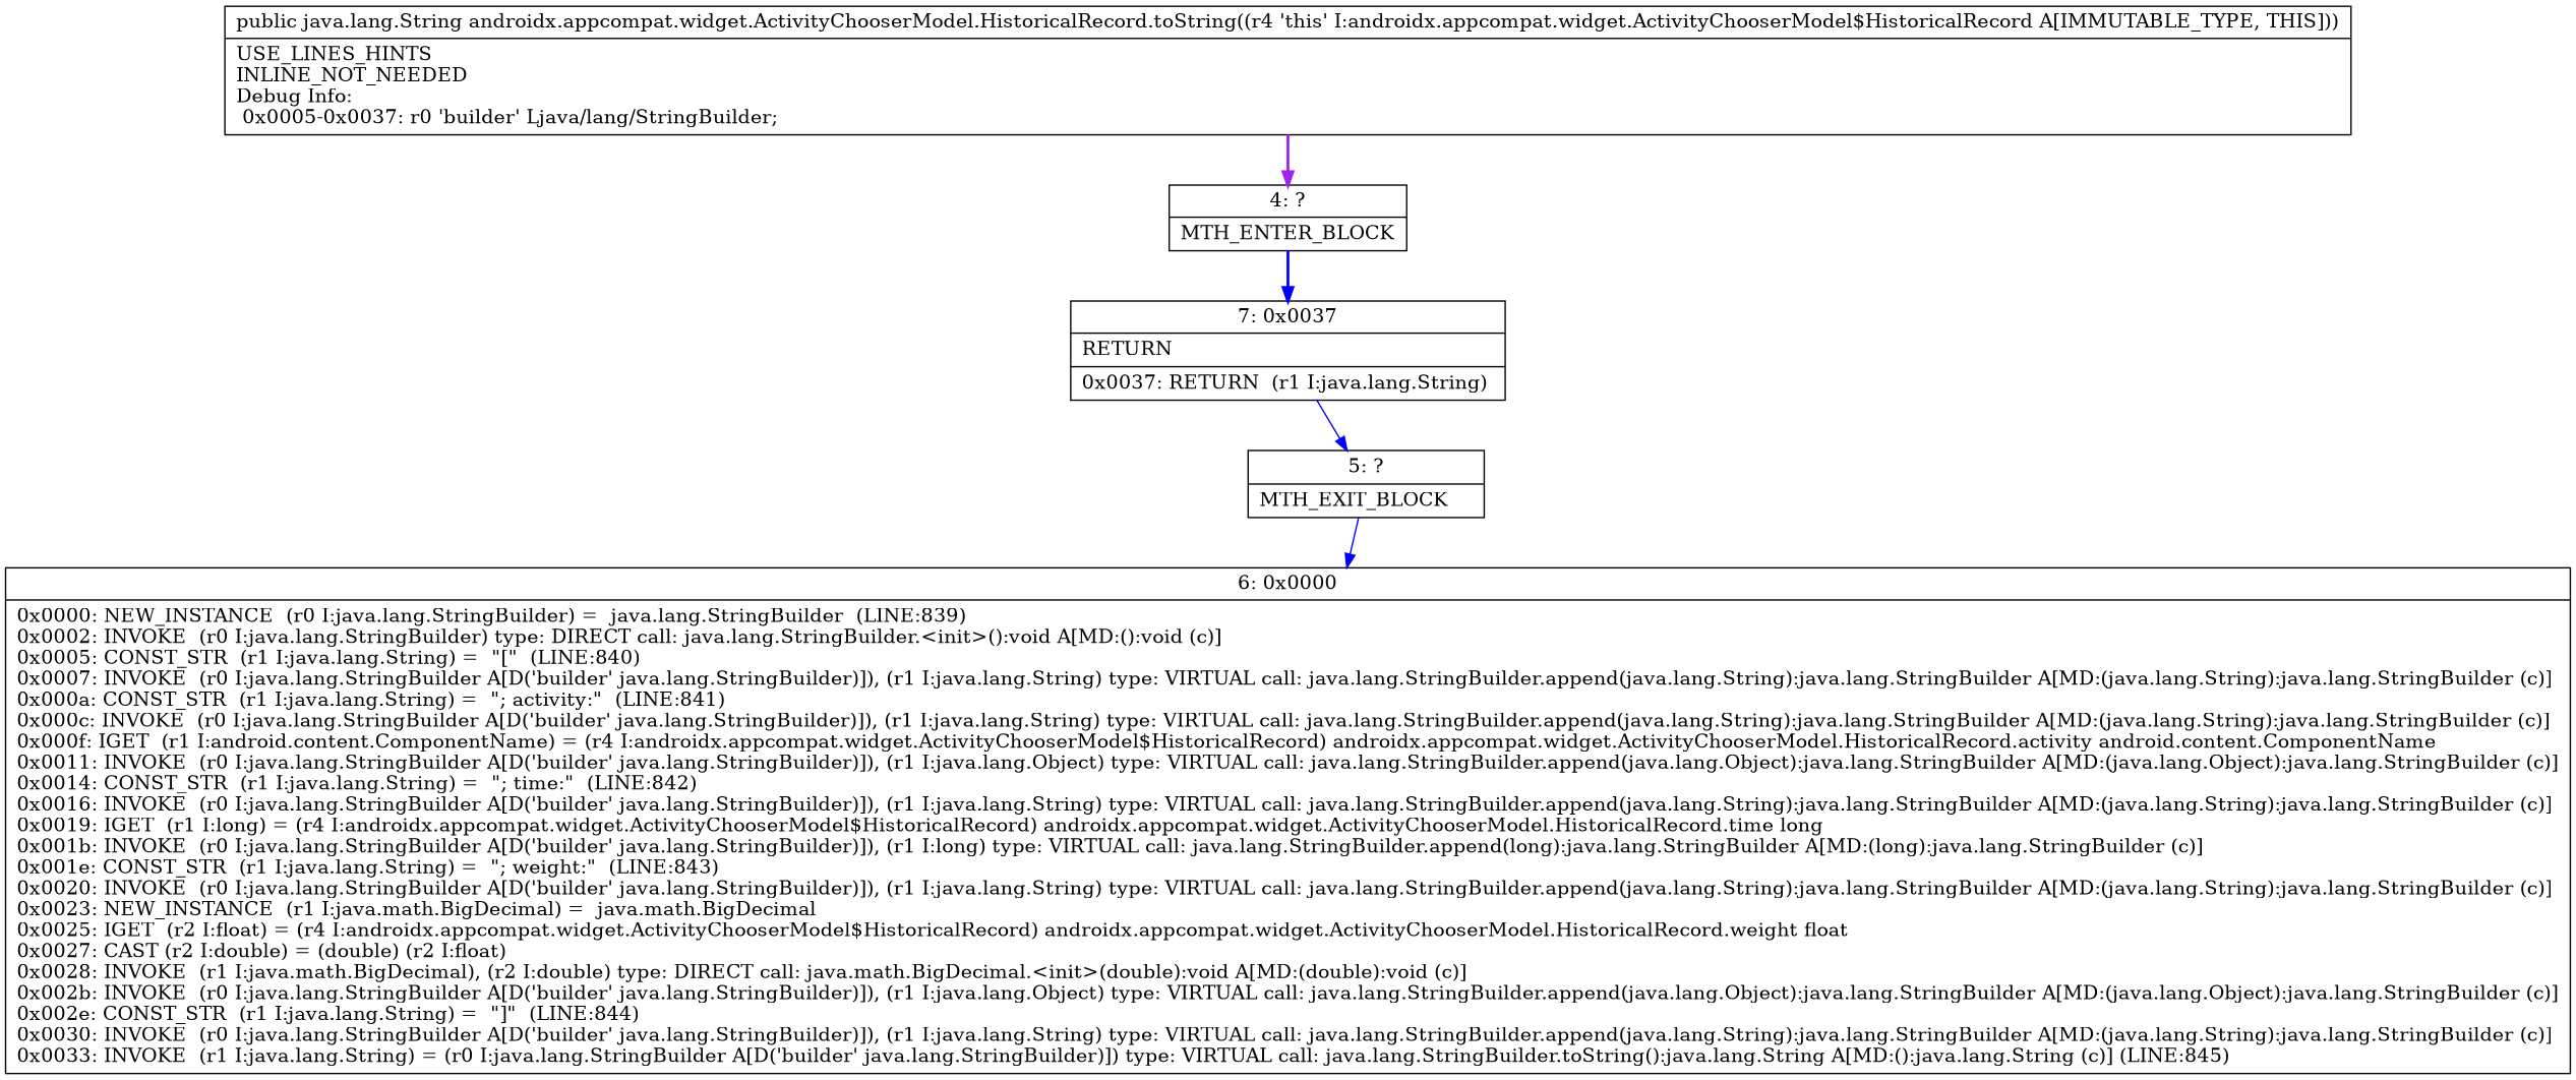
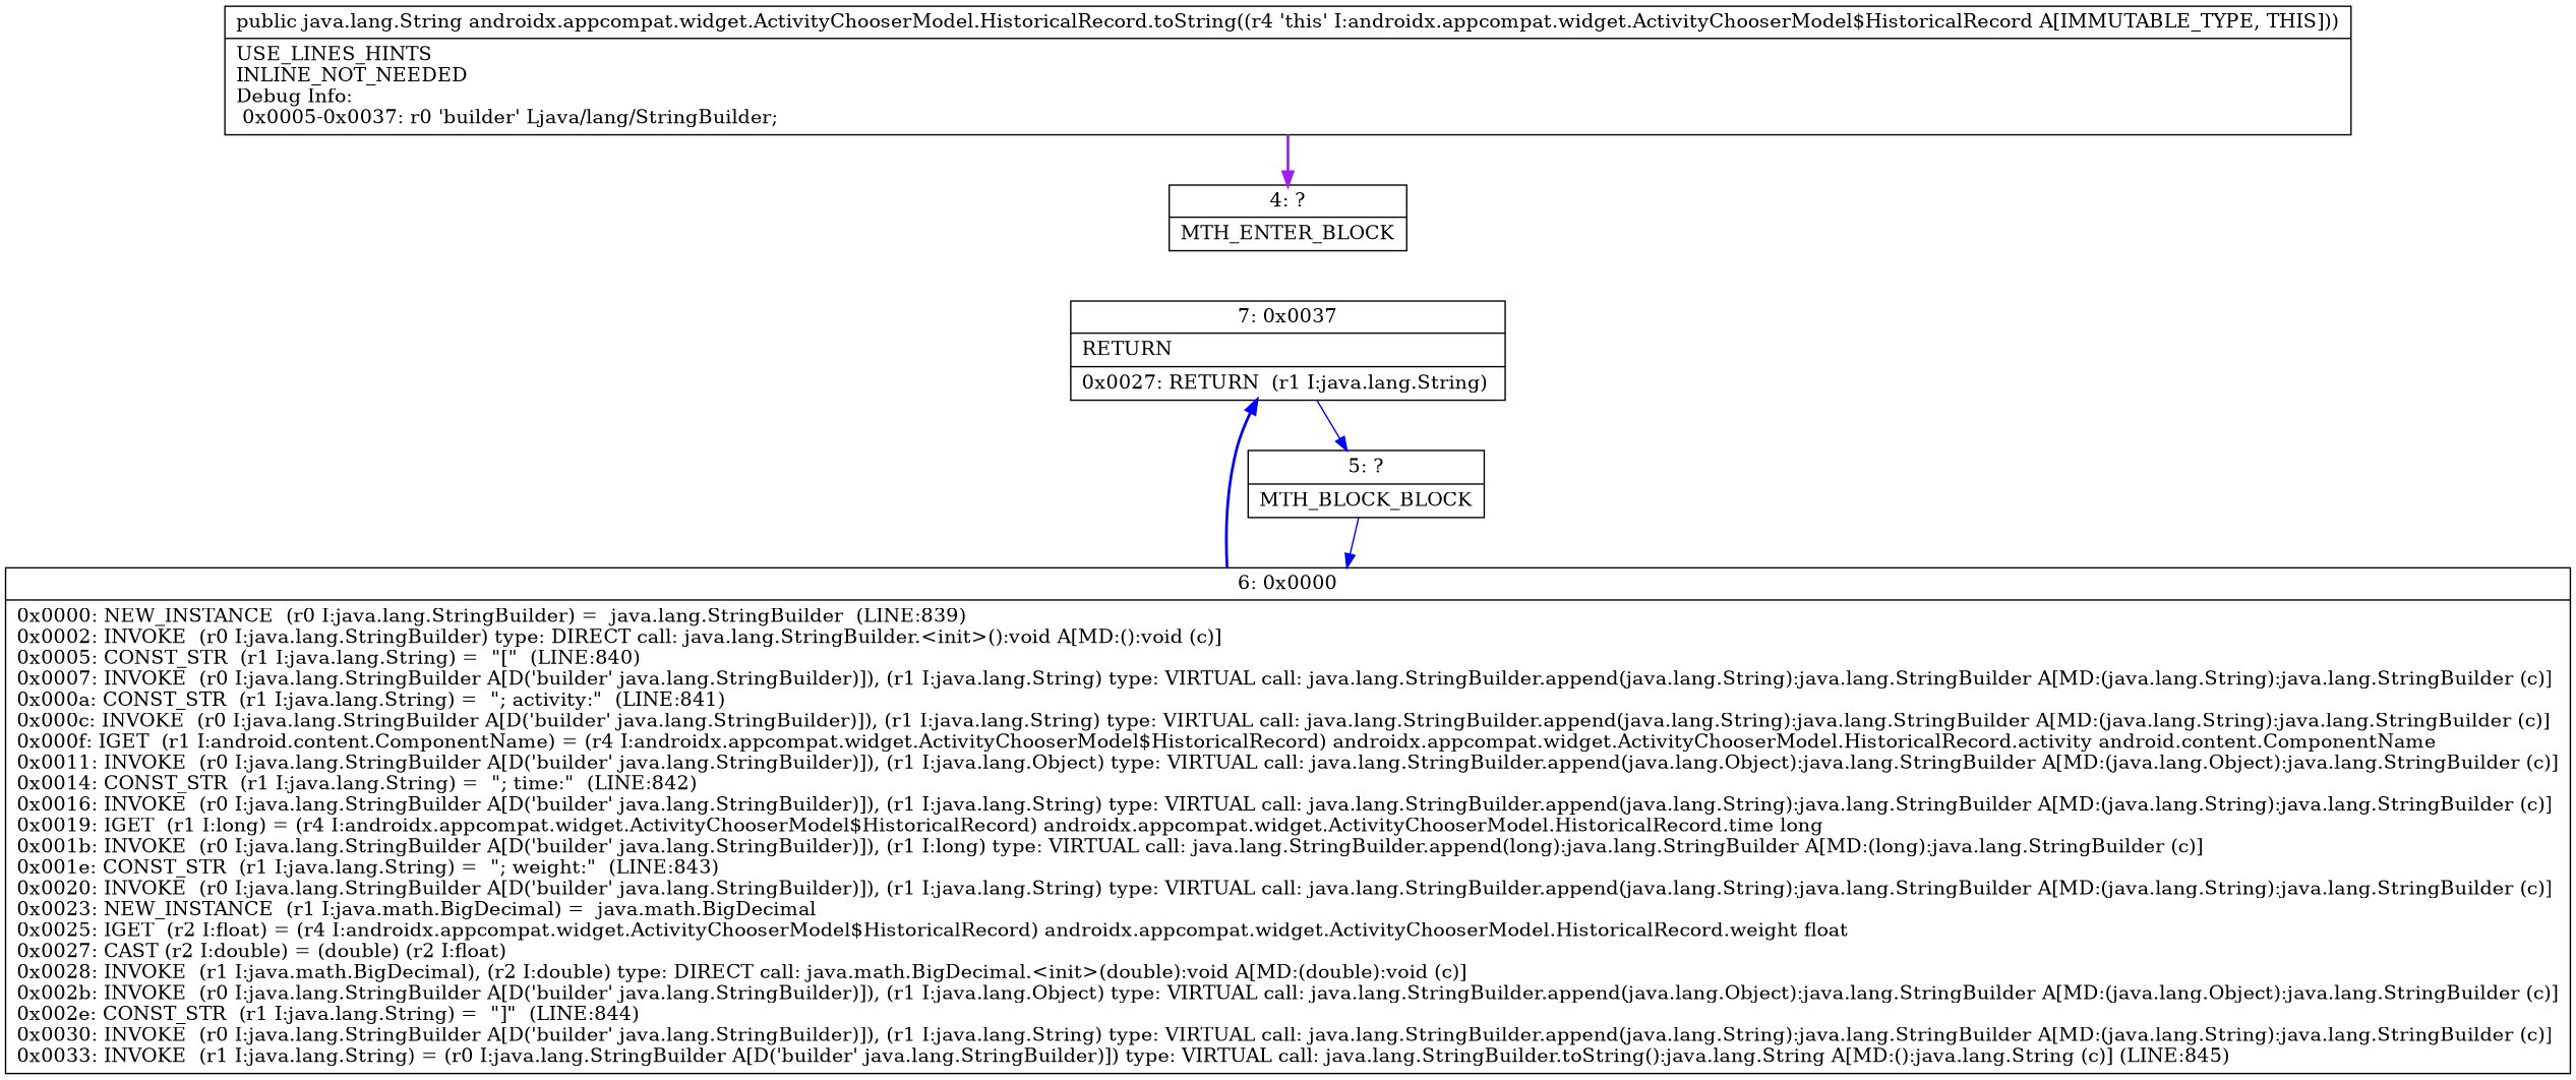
  digraph {
    node [shape=record]
    edge [color=blue style=bold]
    n1 [label="{4\:\ ?|MTH_ENTER_BLOCK\l}"]
    n2 [label="{6\:\ 0x0000|0x0000: NEW_INSTANCE  (r0 I:java.lang.StringBuilder) =  java.lang.StringBuilder  (LINE:839)\l0x0002: INVOKE  (r0 I:java.lang.StringBuilder) type: DIRECT call: java.lang.StringBuilder.\<init\>():void A[MD:():void (c)]\l0x0005: CONST_STR  (r1 I:java.lang.String) =  \"[\"  (LINE:840)\l0x0007: INVOKE  (r0 I:java.lang.StringBuilder A[D('builder' java.lang.StringBuilder)]), (r1 I:java.lang.String) type: VIRTUAL call: java.lang.StringBuilder.append(java.lang.String):java.lang.StringBuilder A[MD:(java.lang.String):java.lang.StringBuilder (c)]\l0x000a: CONST_STR  (r1 I:java.lang.String) =  \"; activity:\"  (LINE:841)\l0x000c: INVOKE  (r0 I:java.lang.StringBuilder A[D('builder' java.lang.StringBuilder)]), (r1 I:java.lang.String) type: VIRTUAL call: java.lang.StringBuilder.append(java.lang.String):java.lang.StringBuilder A[MD:(java.lang.String):java.lang.StringBuilder (c)]\l0x000f: IGET  (r1 I:android.content.ComponentName) = (r4 I:androidx.appcompat.widget.ActivityChooserModel$HistoricalRecord) androidx.appcompat.widget.ActivityChooserModel.HistoricalRecord.activity android.content.ComponentName \l0x0011: INVOKE  (r0 I:java.lang.StringBuilder A[D('builder' java.lang.StringBuilder)]), (r1 I:java.lang.Object) type: VIRTUAL call: java.lang.StringBuilder.append(java.lang.Object):java.lang.StringBuilder A[MD:(java.lang.Object):java.lang.StringBuilder (c)]\l0x0014: CONST_STR  (r1 I:java.lang.String) =  \"; time:\"  (LINE:842)\l0x0016: INVOKE  (r0 I:java.lang.StringBuilder A[D('builder' java.lang.StringBuilder)]), (r1 I:java.lang.String) type: VIRTUAL call: java.lang.StringBuilder.append(java.lang.String):java.lang.StringBuilder A[MD:(java.lang.String):java.lang.StringBuilder (c)]\l0x0019: IGET  (r1 I:long) = (r4 I:androidx.appcompat.widget.ActivityChooserModel$HistoricalRecord) androidx.appcompat.widget.ActivityChooserModel.HistoricalRecord.time long \l0x001b: INVOKE  (r0 I:java.lang.StringBuilder A[D('builder' java.lang.StringBuilder)]), (r1 I:long) type: VIRTUAL call: java.lang.StringBuilder.append(long):java.lang.StringBuilder A[MD:(long):java.lang.StringBuilder (c)]\l0x001e: CONST_STR  (r1 I:java.lang.String) =  \"; weight:\"  (LINE:843)\l0x0020: INVOKE  (r0 I:java.lang.StringBuilder A[D('builder' java.lang.StringBuilder)]), (r1 I:java.lang.String) type: VIRTUAL call: java.lang.StringBuilder.append(java.lang.String):java.lang.StringBuilder A[MD:(java.lang.String):java.lang.StringBuilder (c)]\l0x0023: NEW_INSTANCE  (r1 I:java.math.BigDecimal) =  java.math.BigDecimal \l0x0025: IGET  (r2 I:float) = (r4 I:androidx.appcompat.widget.ActivityChooserModel$HistoricalRecord) androidx.appcompat.widget.ActivityChooserModel.HistoricalRecord.weight float \l0x0027: CAST (r2 I:double) = (double) (r2 I:float) \l0x0028: INVOKE  (r1 I:java.math.BigDecimal), (r2 I:double) type: DIRECT call: java.math.BigDecimal.\<init\>(double):void A[MD:(double):void (c)]\l0x002b: INVOKE  (r0 I:java.lang.StringBuilder A[D('builder' java.lang.StringBuilder)]), (r1 I:java.lang.Object) type: VIRTUAL call: java.lang.StringBuilder.append(java.lang.Object):java.lang.StringBuilder A[MD:(java.lang.Object):java.lang.StringBuilder (c)]\l0x002e: CONST_STR  (r1 I:java.lang.String) =  \"]\"  (LINE:844)\l0x0030: INVOKE  (r0 I:java.lang.StringBuilder A[D('builder' java.lang.StringBuilder)]), (r1 I:java.lang.String) type: VIRTUAL call: java.lang.StringBuilder.append(java.lang.String):java.lang.StringBuilder A[MD:(java.lang.String):java.lang.StringBuilder (c)]\l0x0033: INVOKE  (r1 I:java.lang.String) = (r0 I:java.lang.StringBuilder A[D('builder' java.lang.StringBuilder)]) type: VIRTUAL call: java.lang.StringBuilder.toString():java.lang.String A[MD:():java.lang.String (c)] (LINE:845)\l}"]
-   n3 [label="{7\:\ 0x0037|RETURN\l|0x0037: RETURN  (r1 I:java.lang.String) \l}"]
-   n4 [label="{5\:\ ?|MTH_EXIT_BLOCK\l}"]
+   n3 [label="{7\:\ 0x0037|RETURN\l|0x0027: RETURN  (r1 I:java.lang.String) \l}"]
+   n4 [label="{5\:\ ?|MTH_BLOCK_BLOCK\l}"]
    n5 [label="{public java.lang.String androidx.appcompat.widget.ActivityChooserModel.HistoricalRecord.toString((r4 'this' I:androidx.appcompat.widget.ActivityChooserModel$HistoricalRecord A[IMMUTABLE_TYPE, THIS]))  | USE_LINES_HINTS\lINLINE_NOT_NEEDED\lDebug Info:\l  0x0005\-0x0037: r0 'builder' Ljava\/lang\/StringBuilder;\l}"]
-   n1 -> n3
+   n2 -> n3
    n3 -> n4 [style=solid]
    n4 -> n2 [style=solid]
    n5 -> n1 [color=purple]
  }
